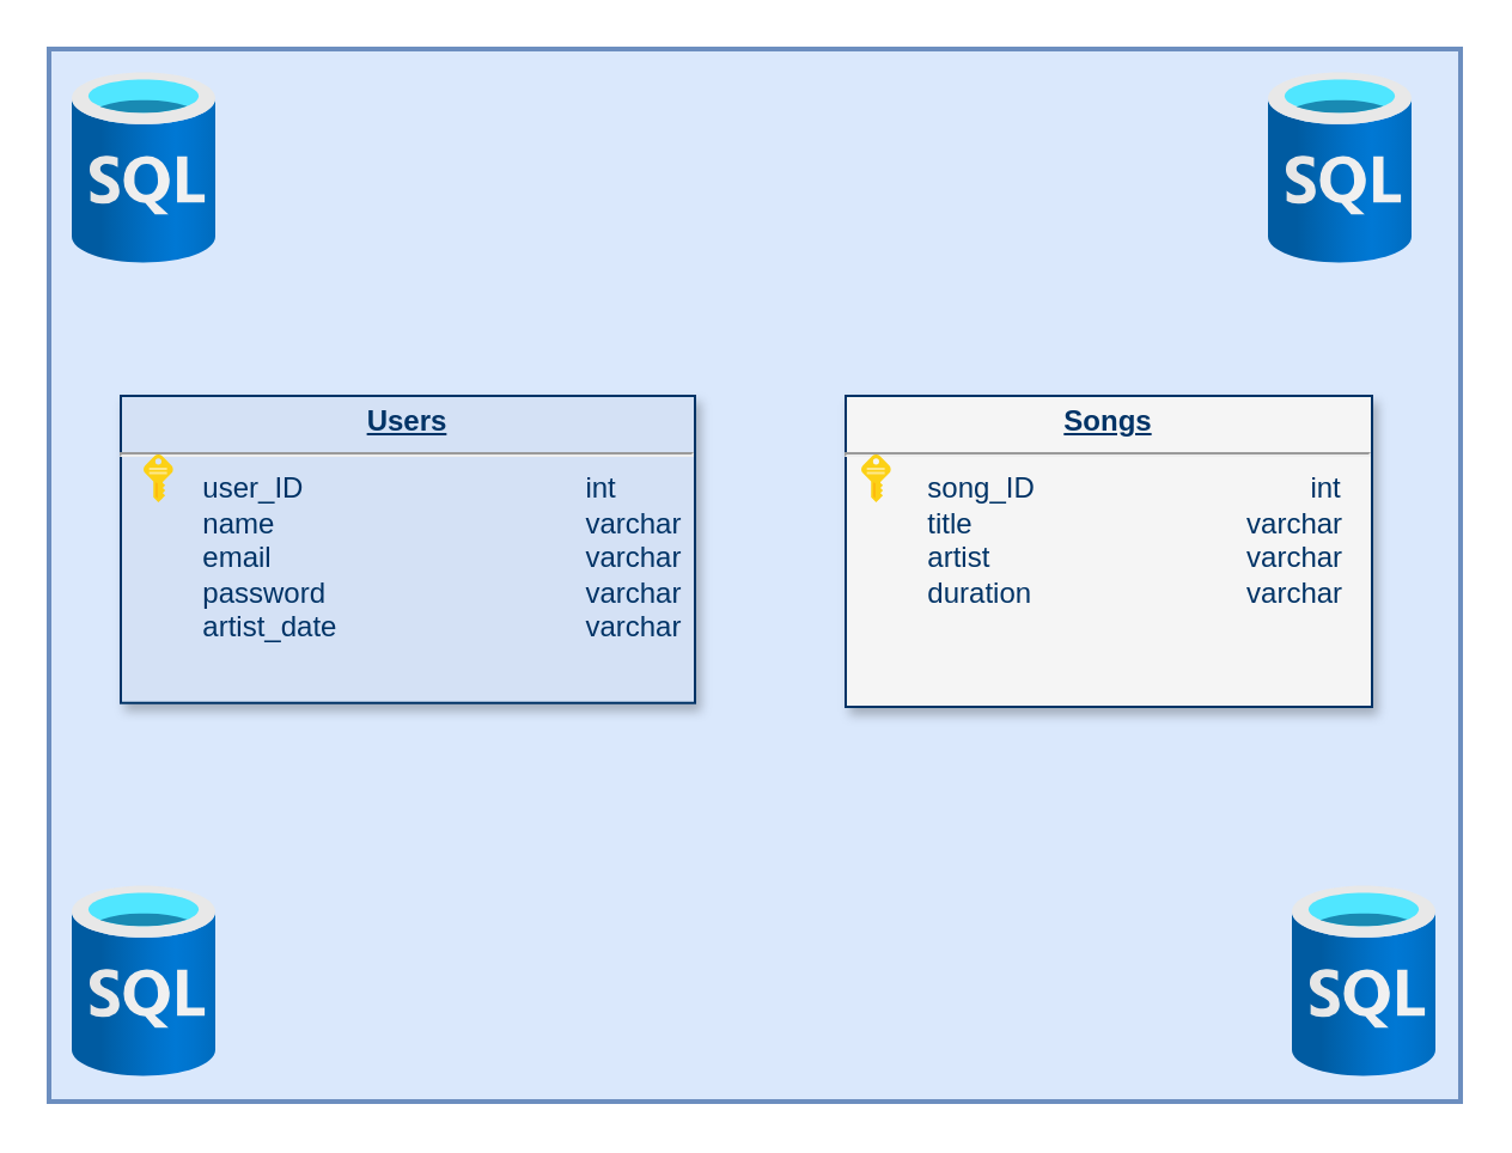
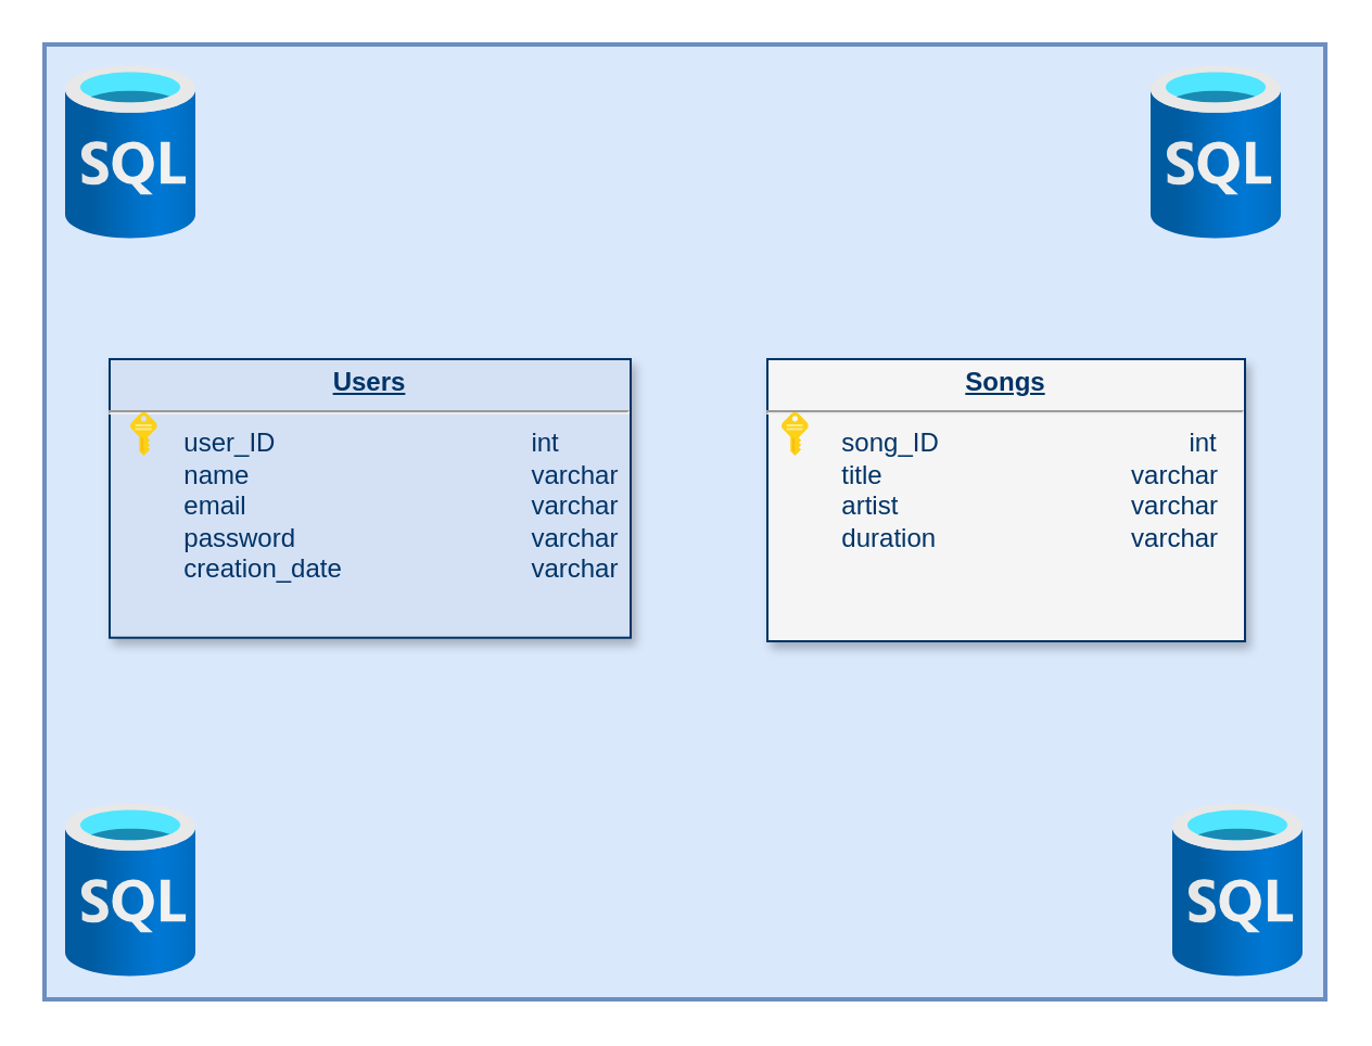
  <mxCell id="0" />
  <mxCell id="1" parent="0" />
  <mxCell id="2" value="" style="rounded=0;whiteSpace=wrap;html=1;strokeWidth=2;fillColor=#dae8fc;strokeColor=#6c8ebf;" parent="1" vertex="1"><mxGeometry x="20" y="20" width="590" height="440" as="geometry" /></mxCell>
  <mxCell id="3" value="&lt;p style=&quot;margin: 0px ; margin-top: 4px ; text-align: center ; text-decoration: underline&quot;&gt;&lt;b&gt;Songs&lt;/b&gt;&lt;/p&gt;&lt;hr&gt;&lt;p style=&quot;margin: 0px ; margin-left: 8px&quot;&gt;&amp;nbsp; &amp;nbsp;&lt;span style=&quot;white-space: pre&quot;&gt;&#09;&lt;/span&gt;song_ID&lt;span style=&quot;white-space: pre&quot;&gt;&#09;&lt;/span&gt;&lt;span style=&quot;white-space: pre&quot;&gt;&#09;&lt;span style=&quot;white-space: pre&quot;&gt;&#09;&lt;span style=&quot;white-space: pre&quot;&gt;&#09;&lt;/span&gt;&lt;/span&gt;&lt;span style=&quot;white-space: pre&quot;&gt;&#09;&lt;/span&gt;&lt;/span&gt;int&lt;/p&gt;&lt;p style=&quot;margin: 0px ; margin-left: 8px&quot;&gt;&lt;span style=&quot;white-space: pre&quot;&gt;&#09;&lt;/span&gt;title&amp;nbsp;&amp;nbsp;&lt;span style=&quot;white-space: pre&quot;&gt;&#09;&lt;/span&gt;&lt;span style=&quot;white-space: pre&quot;&gt;&#09;&lt;span style=&quot;white-space: pre&quot;&gt;&#09;&lt;/span&gt;&lt;/span&gt;&lt;span style=&quot;white-space: pre&quot;&gt;&#09;&lt;/span&gt;varchar&lt;/p&gt;&lt;p style=&quot;margin: 0px ; margin-left: 8px&quot;&gt;&lt;span style=&quot;white-space: pre&quot;&gt;&#09;&lt;/span&gt;artist&lt;span style=&quot;white-space: pre&quot;&gt;&#09;&lt;/span&gt;&lt;span style=&quot;white-space: pre&quot;&gt;&#09;&lt;/span&gt;&lt;span style=&quot;white-space: pre&quot;&gt;&#09;&lt;span style=&quot;white-space: pre&quot;&gt;&#09;&lt;/span&gt;&lt;/span&gt;varchar&lt;/p&gt;&lt;p style=&quot;margin: 0px ; margin-left: 8px&quot;&gt;&lt;span style=&quot;white-space: pre&quot;&gt;&#09;&lt;/span&gt;duration&lt;span style=&quot;white-space: pre&quot;&gt;&#09;&lt;/span&gt;&lt;span style=&quot;white-space: pre&quot;&gt;&#09;&lt;/span&gt;&lt;span style=&quot;white-space: pre&quot;&gt;&#09;&lt;span style=&quot;white-space: pre&quot;&gt;&#09;&lt;/span&gt;&lt;/span&gt;varchar&lt;/p&gt;&lt;p style=&quot;margin: 0px ; margin-left: 8px&quot;&gt;&lt;br&gt;&lt;/p&gt;" style="verticalAlign=top;align=left;overflow=fill;fontSize=12;fontFamily=Helvetica;html=1;strokeColor=#003366;shadow=1;fillColor=#f5f5f5;fontColor=#003366;" parent="1" vertex="1"><mxGeometry x="353" y="165" width="220" height="130" as="geometry" /></mxCell>
- <mxCell id="4" value="&lt;p style=&quot;margin: 0px ; margin-top: 4px ; text-align: center ; text-decoration: underline&quot;&gt;&lt;strong&gt;Users&lt;/strong&gt;&lt;/p&gt;&lt;hr&gt;&lt;p style=&quot;margin: 0px ; margin-left: 8px&quot;&gt;&amp;nbsp; &lt;span style=&quot;white-space: pre&quot;&gt;&#09;&lt;/span&gt;user_ID&lt;span style=&quot;white-space: pre&quot;&gt;&#09;&lt;/span&gt;&lt;span style=&quot;white-space: pre&quot;&gt;&#09;&lt;/span&gt;&lt;span style=&quot;white-space: pre&quot;&gt;&#09;&lt;span style=&quot;white-space: pre&quot;&gt;&#09;&lt;/span&gt; &lt;/span&gt;&amp;nbsp;&lt;span style=&quot;white-space: pre&quot;&gt;&#09;&lt;/span&gt;int&lt;/p&gt;&lt;p style=&quot;margin: 0px ; margin-left: 8px&quot;&gt;&amp;nbsp; &amp;nbsp;&lt;span style=&quot;white-space: pre&quot;&gt;&#09;&lt;/span&gt;name&lt;span style=&quot;white-space: pre&quot;&gt;&#09;&lt;/span&gt;&lt;span style=&quot;white-space: pre&quot;&gt;&#09;&lt;/span&gt;&lt;span style=&quot;white-space: pre&quot;&gt;&#09;&lt;span style=&quot;white-space: pre&quot;&gt;&#09;&lt;span style=&quot;white-space: pre&quot;&gt;&#09;&lt;/span&gt;&lt;/span&gt;&lt;/span&gt;&lt;span&gt;varchar&lt;/span&gt;&lt;/p&gt;&lt;p style=&quot;margin: 0px ; margin-left: 8px&quot;&gt;&amp;nbsp; &lt;span style=&quot;white-space: pre&quot;&gt;&#09;&lt;/span&gt;email&amp;nbsp;&lt;span style=&quot;white-space: pre&quot;&gt;&#09;&lt;/span&gt;&lt;span style=&quot;white-space: pre&quot;&gt;&#09;&lt;/span&gt;&lt;span style=&quot;white-space: pre&quot;&gt;&#09;&lt;span style=&quot;white-space: pre&quot;&gt;&#09;&lt;span style=&quot;white-space: pre&quot;&gt;&#09;&lt;/span&gt;&lt;/span&gt;&lt;/span&gt;varchar&lt;/p&gt;&lt;p style=&quot;margin: 0px ; margin-left: 8px&quot;&gt;&amp;nbsp; &lt;span style=&quot;white-space: pre&quot;&gt;&#09;&lt;/span&gt;password&lt;span style=&quot;white-space: pre&quot;&gt;&#09;&lt;/span&gt;&lt;span style=&quot;white-space: pre&quot;&gt;&#09;&lt;/span&gt;&lt;span style=&quot;white-space: pre&quot;&gt;&lt;span style=&quot;white-space: pre&quot;&gt;&#09;&lt;span style=&quot;white-space: pre&quot;&gt;&#09;&lt;/span&gt;&lt;span style=&quot;white-space: pre&quot;&gt;&#09;&lt;/span&gt;&lt;/span&gt;&lt;/span&gt;varchar&lt;/p&gt;&lt;p style=&quot;margin: 0px ; margin-left: 8px&quot;&gt;&amp;nbsp; &amp;nbsp;&lt;span style=&quot;white-space: pre&quot;&gt;&#09;&lt;/span&gt;artist_date&lt;span style=&quot;white-space: pre&quot;&gt;&#09;&lt;/span&gt;&lt;span style=&quot;white-space: pre&quot;&gt;&lt;span style=&quot;white-space: pre&quot;&gt;&#09;&lt;span style=&quot;white-space: pre&quot;&gt;&#09;&lt;/span&gt;&lt;span style=&quot;white-space: pre&quot;&gt;&#09;&lt;/span&gt;&lt;/span&gt;&lt;/span&gt;varchar&lt;/p&gt;" style="verticalAlign=top;align=left;overflow=fill;fontSize=12;fontFamily=Helvetica;html=1;strokeColor=#003366;shadow=1;fillColor=#D4E1F5;fontColor=#003366" parent="1" vertex="1"><mxGeometry y="165" width="240" height="128.36" as="geometry" x="50" /></mxCell>
+ <mxCell id="4" value="&lt;p style=&quot;margin: 0px ; margin-top: 4px ; text-align: center ; text-decoration: underline&quot;&gt;&lt;strong&gt;Users&lt;/strong&gt;&lt;/p&gt;&lt;hr&gt;&lt;p style=&quot;margin: 0px ; margin-left: 8px&quot;&gt;&amp;nbsp; &lt;span style=&quot;white-space: pre&quot;&gt;&#09;&lt;/span&gt;user_ID&lt;span style=&quot;white-space: pre&quot;&gt;&#09;&lt;/span&gt;&lt;span style=&quot;white-space: pre&quot;&gt;&#09;&lt;/span&gt;&lt;span style=&quot;white-space: pre&quot;&gt;&#09;&lt;span style=&quot;white-space: pre&quot;&gt;&#09;&lt;/span&gt; &lt;/span&gt;&amp;nbsp;&lt;span style=&quot;white-space: pre&quot;&gt;&#09;&lt;/span&gt;int&lt;/p&gt;&lt;p style=&quot;margin: 0px ; margin-left: 8px&quot;&gt;&amp;nbsp; &amp;nbsp;&lt;span style=&quot;white-space: pre&quot;&gt;&#09;&lt;/span&gt;name&lt;span style=&quot;white-space: pre&quot;&gt;&#09;&lt;/span&gt;&lt;span style=&quot;white-space: pre&quot;&gt;&#09;&lt;/span&gt;&lt;span style=&quot;white-space: pre&quot;&gt;&#09;&lt;span style=&quot;white-space: pre&quot;&gt;&#09;&lt;span style=&quot;white-space: pre&quot;&gt;&#09;&lt;/span&gt;&lt;/span&gt;&lt;/span&gt;&lt;span&gt;varchar&lt;/span&gt;&lt;/p&gt;&lt;p style=&quot;margin: 0px ; margin-left: 8px&quot;&gt;&amp;nbsp; &lt;span style=&quot;white-space: pre&quot;&gt;&#09;&lt;/span&gt;email&amp;nbsp;&lt;span style=&quot;white-space: pre&quot;&gt;&#09;&lt;/span&gt;&lt;span style=&quot;white-space: pre&quot;&gt;&#09;&lt;/span&gt;&lt;span style=&quot;white-space: pre&quot;&gt;&#09;&lt;span style=&quot;white-space: pre&quot;&gt;&#09;&lt;span style=&quot;white-space: pre&quot;&gt;&#09;&lt;/span&gt;&lt;/span&gt;&lt;/span&gt;varchar&lt;/p&gt;&lt;p style=&quot;margin: 0px ; margin-left: 8px&quot;&gt;&amp;nbsp; &lt;span style=&quot;white-space: pre&quot;&gt;&#09;&lt;/span&gt;password&lt;span style=&quot;white-space: pre&quot;&gt;&#09;&lt;/span&gt;&lt;span style=&quot;white-space: pre&quot;&gt;&#09;&lt;/span&gt;&lt;span style=&quot;white-space: pre&quot;&gt;&lt;span style=&quot;white-space: pre&quot;&gt;&#09;&lt;span style=&quot;white-space: pre&quot;&gt;&#09;&lt;/span&gt;&lt;span style=&quot;white-space: pre&quot;&gt;&#09;&lt;/span&gt;&lt;/span&gt;&lt;/span&gt;varchar&lt;/p&gt;&lt;p style=&quot;margin: 0px ; margin-left: 8px&quot;&gt;&amp;nbsp; &amp;nbsp;&lt;span style=&quot;white-space: pre&quot;&gt;&#09;&lt;/span&gt;creation_date&lt;span style=&quot;white-space: pre&quot;&gt;&#09;&lt;/span&gt;&lt;span style=&quot;white-space: pre&quot;&gt;&lt;span style=&quot;white-space: pre&quot;&gt;&#09;&lt;span style=&quot;white-space: pre&quot;&gt;&#09;&lt;/span&gt;&lt;span style=&quot;white-space: pre&quot;&gt;&#09;&lt;/span&gt;&lt;/span&gt;&lt;/span&gt;varchar&lt;/p&gt;" style="verticalAlign=top;align=left;overflow=fill;fontSize=12;fontFamily=Helvetica;html=1;strokeColor=#003366;shadow=1;fillColor=#D4E1F5;fontColor=#003366" parent="1" vertex="1"><mxGeometry y="165" width="240" height="128.36" as="geometry" x="50" /></mxCell>
  <mxCell id="5" value="" style="sketch=0;aspect=fixed;html=1;points=[];align=center;image;fontSize=12;image=img/lib/mscae/Key.svg;" parent="1" vertex="1"><mxGeometry x="60" y="190" width="12.4" height="20" as="geometry" /></mxCell>
  <mxCell id="6" value="" style="sketch=0;aspect=fixed;html=1;points=[];align=center;image;fontSize=12;image=img/lib/mscae/Key.svg;" parent="1" vertex="1"><mxGeometry x="360" y="190" width="12.4" height="20" as="geometry" /></mxCell>
  <mxCell id="7" value="" style="aspect=fixed;html=1;points=[];align=center;image;fontSize=12;image=img/lib/azure2/databases/SQL_Database.svg;strokeWidth=0;fillColor=#FFE6CC;gradientColor=none;" parent="1" vertex="1"><mxGeometry x="30" y="30" width="60" height="80" as="geometry" /></mxCell>
  <mxCell id="8" value="" style="aspect=fixed;html=1;points=[];align=center;image;fontSize=12;image=img/lib/azure2/databases/SQL_Database.svg;strokeWidth=0;fillColor=#FFE6CC;gradientColor=none;" parent="1" vertex="1"><mxGeometry x="530" y="30" width="60" height="80" as="geometry" /></mxCell>
  <mxCell id="9" value="" style="aspect=fixed;html=1;points=[];align=center;image;fontSize=12;image=img/lib/azure2/databases/SQL_Database.svg;strokeWidth=0;fillColor=#FFE6CC;gradientColor=none;" parent="1" vertex="1"><mxGeometry x="30" y="370" width="60" height="80" as="geometry" /></mxCell>
  <mxCell id="10" value="" style="aspect=fixed;html=1;points=[];align=center;image;fontSize=12;image=img/lib/azure2/databases/SQL_Database.svg;strokeWidth=0;fillColor=#FFE6CC;gradientColor=none;" parent="1" vertex="1"><mxGeometry x="540" y="370" width="60" height="80" as="geometry" /></mxCell>
